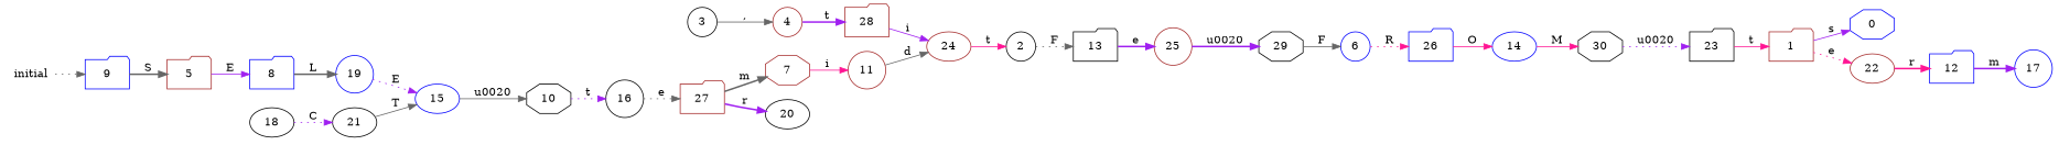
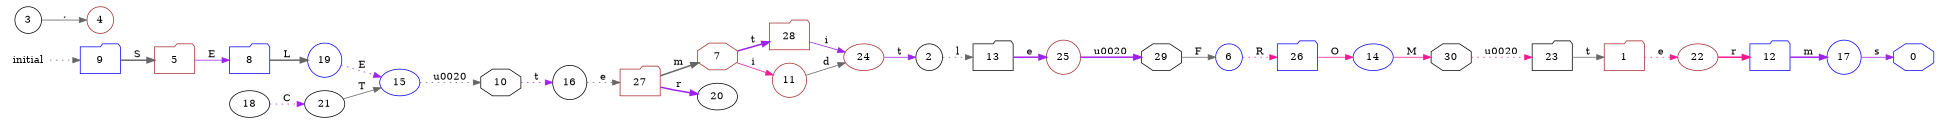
  digraph {
    rankdir=LR
    node [color=brown shape=folder]
    edge [color=purple style=solid]
    0 [color=blue shape=octagon]
    1
    22 [shape=ellipse]
    12 [color=blue]
    17 [color=blue shape=circle]
    2 [color=black shape=circle]
    13 [color=black]
    25 [shape=circle]
    29 [color=black shape=octagon]
    3 [color=black shape=circle]
    4 [shape=circle]
    28
    24 [shape=ellipse]
    5
    8 [color=blue]
    19 [color=blue shape=circle]
    15 [color=blue shape=ellipse]
    6 [color=blue shape=circle]
    26 [color=blue]
    14 [color=blue shape=ellipse]
    30 [color=black shape=octagon]
    7 [shape=octagon]
    11 [shape=circle]
    18 [color=black shape=ellipse]
    21 [color=black shape=ellipse]
    9 [color=blue]
    initial [shape=plaintext]
    10 [color=black shape=octagon]
    16 [color=black shape=circle]
    27
    20 [color=black shape=ellipse]
    23 [color=black]
    1 -> 22 [color=deeppink label=e style=dotted]
    22 -> 12 [color=deeppink label=r style=bold]
    12 -> 17 [label=m style=bold]
-   1 -> 0 [label=s]
-   2 -> 13 [color=gray40 label=F style=dotted]
+   17 -> 0 [label=s]
+   2 -> 13 [color=gray40 label=l style=dotted]
    13 -> 25 [label=e style=bold]
    25 -> 29 [label="\u0020" style=bold]
    29 -> 6 [color=gray40 label=F]
    3 -> 4 [color=gray40 label=","]
-   4 -> 28 [label=t style=bold]
+   7 -> 28 [label=t style=bold]
    28 -> 24 [label=i]
-   24 -> 2 [color=deeppink label=t]
+   24 -> 2 [label=t]
    5 -> 8 [label=E]
    8 -> 19 [color=gray40 label=L style=bold]
    19 -> 15 [label=E style=dotted]
-   15 -> 10 [color=gray40 label="\u0020"]
+   15 -> 10 [color=gray40 label="\u0020" style=dotted]
    6 -> 26 [color=deeppink label=R style=dotted]
    26 -> 14 [color=deeppink label=O]
    14 -> 30 [color=deeppink label=M]
-   30 -> 23 [label="\u0020" style=dotted]
+   30 -> 23 [color=deeppink label="\u0020" style=dotted]
    7 -> 11 [color=deeppink label=i]
    11 -> 24 [color=gray40 label=d]
    18 -> 21 [label=C style=dotted]
    21 -> 15 [color=gray40 label=T]
    9 -> 5 [color=gray40 label=S style=bold]
    initial -> 9 [color=gray40 style=dotted]
    10 -> 16 [label=t style=dotted]
    16 -> 27 [color=gray40 label=e style=dotted]
    27 -> 7 [color=gray40 label=m style=bold]
    27 -> 20 [label=r style=bold]
-   23 -> 1 [color=deeppink label=t]
+   23 -> 1 [color=gray40 label=t]
  }
